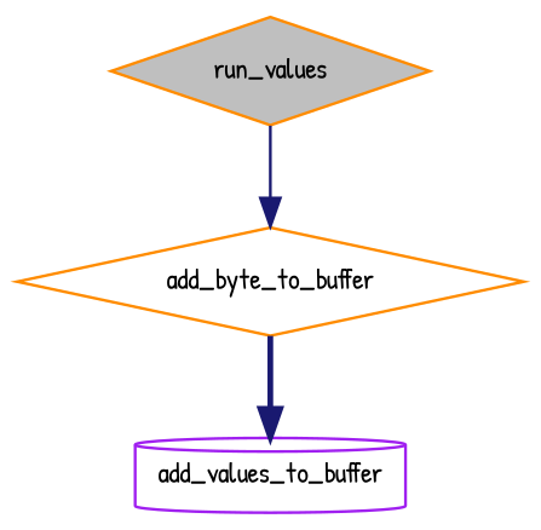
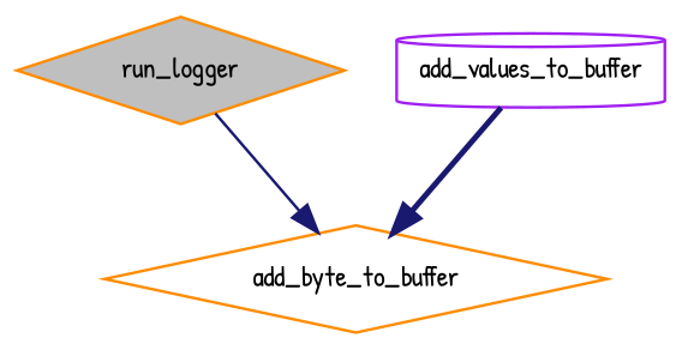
  digraph {
    fontname="Patrick Hand"
    rankdir=TB
    node [color=darkorange fillcolor=white fontname="Patrick Hand" fontsize=10 shape=diamond style=filled]
    edge [color=midnightblue fontname="Patrick Hand" fontsize=10 labelfontname=FreeSans labelfontsize=10]
-   n1 [fillcolor=grey75 fontcolor=black height=0.2 label=run_values width=0.4]
+   n1 [fillcolor=grey75 fontcolor=black height=0.2 label=run_logger width=0.4]
    n2 [height=0.2 label=add_byte_to_buffer width=0.4]
    n3 [color=purple height=0.2 label=add_values_to_buffer shape=cylinder width=0.4]
    n1 -> n2 [style=solid]
-   n2 -> n3 [style=bold]
+   n3 -> n2 [style=bold]
  }
